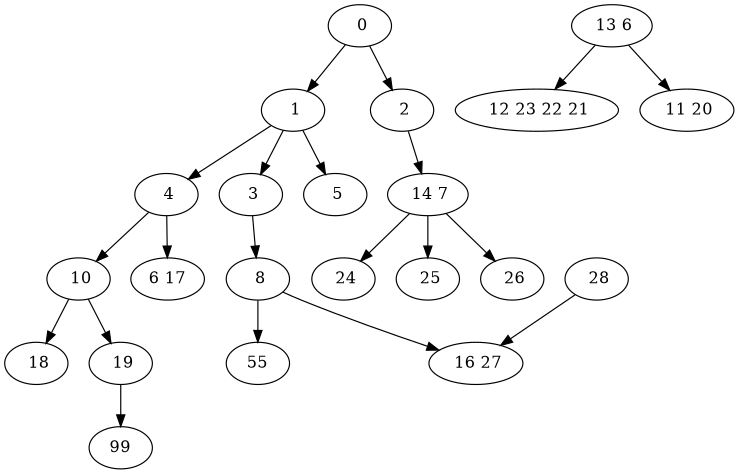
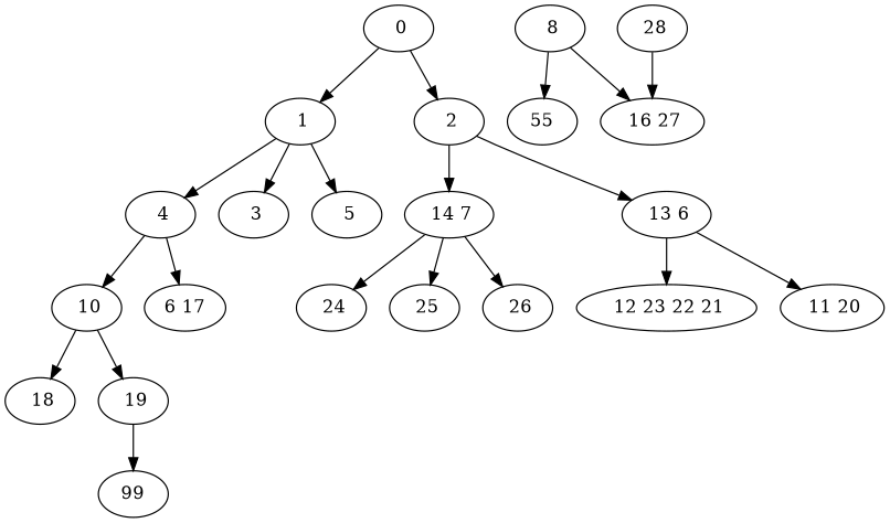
  digraph {
    " 0"
    " 1"
    " 2"
    " 4"
    " 3"
    " 5"
    " 14 7"
    " 13 6"
    " 10"
    n10 [label="6 17"]
    " 8"
    " 24"
    " 25"
    " 26"
    " 12 23 22 21"
    " 11 20"
    " 18"
    " 19"
    n19 [label=55]
    " 16 27"
    n21 [label=99]
    " 28"
    " 0" -> " 1"
    " 0" -> " 2"
    " 1" -> " 4"
    " 1" -> " 3"
    " 1" -> " 5"
    " 2" -> " 14 7"
+   " 2" -> " 13 6"
    " 4" -> " 10"
    " 4" -> n10
-   " 3" -> " 8"
    " 14 7" -> " 24"
    " 14 7" -> " 25"
    " 14 7" -> " 26"
    " 13 6" -> " 12 23 22 21"
    " 13 6" -> " 11 20"
    " 10" -> " 18"
    " 10" -> " 19"
    " 8" -> n19
    " 8" -> " 16 27"
    " 19" -> n21
    " 28" -> " 16 27"
  }
